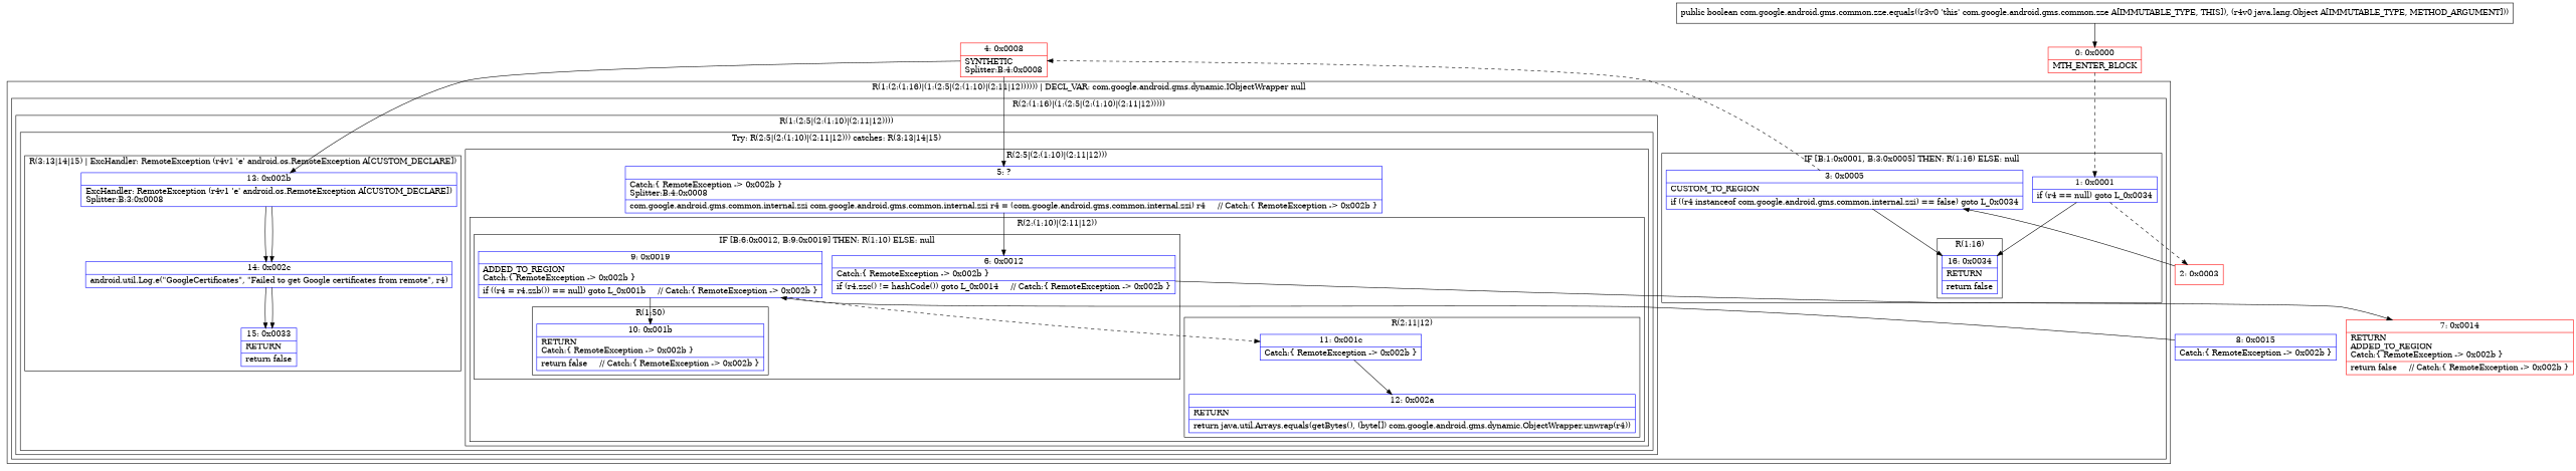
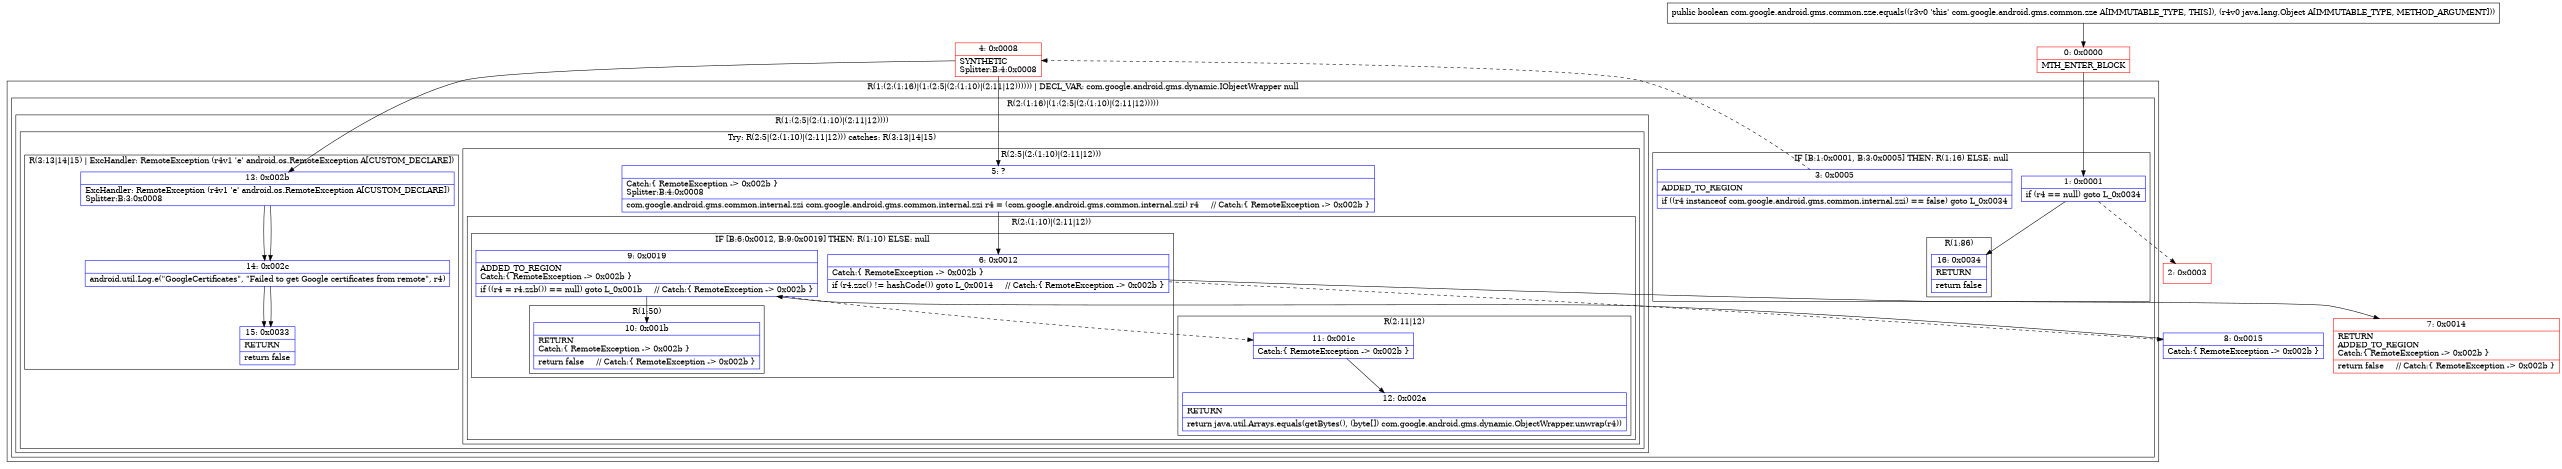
  digraph {
    node [color=blue shape=record]
    n1 [label="{16\:\ 0x0034|RETURN\l|return false\l}"]
    n2 [label="{1\:\ 0x0001|if (r4 == null) goto L_0x0034\l}"]
-   n3 [label="{3\:\ 0x0005|CUSTOM_TO_REGION\l|if ((r4 instanceof com.google.android.gms.common.internal.zzi) == false) goto L_0x0034\l}"]
+   n3 [label="{3\:\ 0x0005|ADDED_TO_REGION\l|if ((r4 instanceof com.google.android.gms.common.internal.zzi) == false) goto L_0x0034\l}"]
    n4 [label="{10\:\ 0x001b|RETURN\lCatch:\{ RemoteException \-\> 0x002b \}\l|return false     \/\/ Catch:\{ RemoteException \-\> 0x002b \}\l}"]
    n5 [label="{6\:\ 0x0012|Catch:\{ RemoteException \-\> 0x002b \}\l|if (r4.zzc() != hashCode()) goto L_0x0014     \/\/ Catch:\{ RemoteException \-\> 0x002b \}\l}"]
    n6 [label="{9\:\ 0x0019|ADDED_TO_REGION\lCatch:\{ RemoteException \-\> 0x002b \}\l|if ((r4 = r4.zzb()) == null) goto L_0x001b     \/\/ Catch:\{ RemoteException \-\> 0x002b \}\l}"]
    n7 [label="{11\:\ 0x001c|Catch:\{ RemoteException \-\> 0x002b \}\l}"]
    n8 [label="{12\:\ 0x002a|RETURN\l|return java.util.Arrays.equals(getBytes(), (byte[]) com.google.android.gms.dynamic.ObjectWrapper.unwrap(r4))\l}"]
    n9 [label="{5\:\ ?|Catch:\{ RemoteException \-\> 0x002b \}\lSplitter:B:4:0x0008\l|com.google.android.gms.common.internal.zzi com.google.android.gms.common.internal.zzi r4 = (com.google.android.gms.common.internal.zzi) r4     \/\/ Catch:\{ RemoteException \-\> 0x002b \}\l}"]
    n10 [label="{13\:\ 0x002b|ExcHandler: RemoteException (r4v1 'e' android.os.RemoteException A[CUSTOM_DECLARE])\lSplitter:B:3:0x0008\l}"]
    n11 [label="{14\:\ 0x002c|android.util.Log.e(\"GoogleCertificates\", \"Failed to get Google certificates from remote\", r4)\l}"]
    n12 [label="{15\:\ 0x0033|RETURN\l|return false\l}"]
    n13 [color=red label="{2\:\ 0x0003}"]
    n14 [color=red label="{4\:\ 0x0008|SYNTHETIC\lSplitter:B:4:0x0008\l}"]
    n15 [color=red label="{7\:\ 0x0014|RETURN\lADDED_TO_REGION\lCatch:\{ RemoteException \-\> 0x002b \}\l|return false     \/\/ Catch:\{ RemoteException \-\> 0x002b \}\l}"]
    n16 [label="{8\:\ 0x0015|Catch:\{ RemoteException \-\> 0x002b \}\l}"]
    n17 [color=red label="{0\:\ 0x0000|MTH_ENTER_BLOCK\l}"]
    n18 [label="{public boolean com.google.android.gms.common.zze.equals((r3v0 'this' com.google.android.gms.common.zze A[IMMUTABLE_TYPE, THIS]), (r4v0 java.lang.Object A[IMMUTABLE_TYPE, METHOD_ARGUMENT])) }" color=""]
    subgraph cluster_1 {
      label="R(1:(2:(1:16)|(1:(2:5|(2:(1:10)|(2:11|12)))))) | DECL_VAR: com.google.android.gms.dynamic.IObjectWrapper null\l"
      subgraph cluster_2 {
        label="R(2:(1:16)|(1:(2:5|(2:(1:10)|(2:11|12)))))"
        subgraph cluster_3 {
          label="IF [B:1:0x0001, B:3:0x0005] THEN: R(1:16) ELSE: null"
          n2
          n3
          subgraph cluster_4 {
-           label="R(1:16)"
+           label="R(1:86)"
            n1
          }
        }
        subgraph cluster_5 {
          label="R(1:(2:5|(2:(1:10)|(2:11|12))))"
          subgraph cluster_6 {
            label="Try: R(2:5|(2:(1:10)|(2:11|12))) catches: R(3:13|14|15)"
            subgraph cluster_7 {
              label="R(2:5|(2:(1:10)|(2:11|12)))"
              n9
              subgraph cluster_8 {
                label="R(2:(1:10)|(2:11|12))"
                subgraph cluster_9 {
                  label="IF [B:6:0x0012, B:9:0x0019] THEN: R(1:10) ELSE: null"
                  n5
                  n6
                  subgraph cluster_10 {
                    label="R(1:50)"
                    n4
                  }
                }
                subgraph cluster_11 {
                  label="R(2:11|12)"
                  n7
                  n8
                }
              }
            }
            subgraph cluster_12 {
              label="R(3:13|14|15) | ExcHandler: RemoteException (r4v1 'e' android.os.RemoteException A[CUSTOM_DECLARE])\l"
              n10
              n11
              n12
            }
          }
        }
      }
    }
    subgraph cluster_13 {
      label="R(3:13|14|15) | ExcHandler: RemoteException (r4v1 'e' android.os.RemoteException A[CUSTOM_DECLARE])\l"
    }
    n2 -> n1
    n2 -> n13 [style=dashed]
-   n3 -> n1
    n3 -> n14 [style=dashed]
    n5 -> n15
+   n5 -> n16 [style=dashed]
    n6 -> n4
    n6 -> n7 [style=dashed]
    n7 -> n8
    n9 -> n5
    n10 -> n11
    n10 -> n11
    n11 -> n12
    n11 -> n12
-   n13 -> n3
    n14 -> n9
    n14 -> n10
    n16 -> n6
-   n17 -> n2 [style=dashed]
+   n17 -> n2
    n18 -> n17
  }
